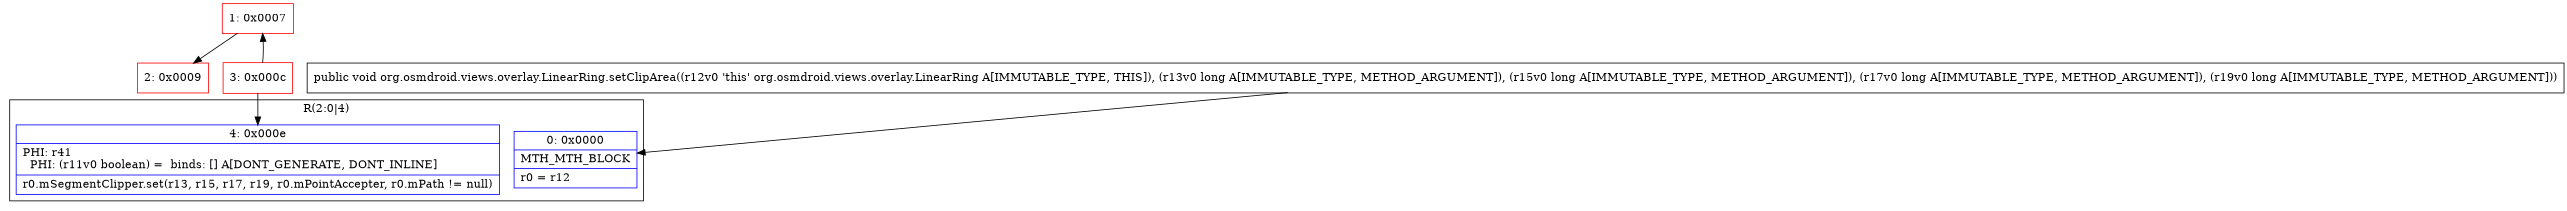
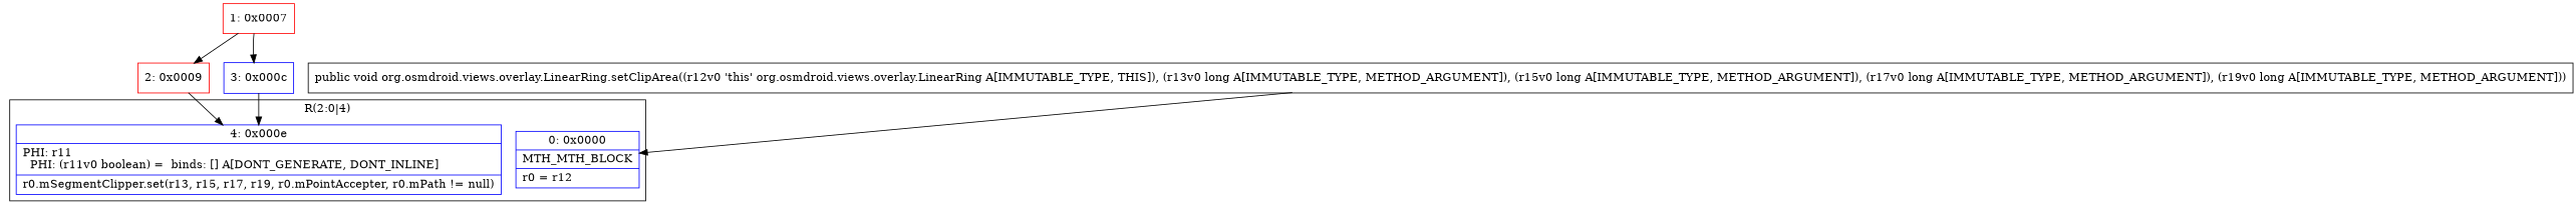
  digraph {
    node [color=red shape=record]
    n1 [color=blue label="{0\:\ 0x0000|MTH_MTH_BLOCK\l|r0 = r12\l}"]
-   n2 [color=blue label="{4\:\ 0x000e|PHI: r41 \l  PHI: (r11v0 boolean) =  binds: [] A[DONT_GENERATE, DONT_INLINE]\l|r0.mSegmentClipper.set(r13, r15, r17, r19, r0.mPointAccepter, r0.mPath != null)\l}"]
+   n2 [color=blue label="{4\:\ 0x000e|PHI: r11 \l  PHI: (r11v0 boolean) =  binds: [] A[DONT_GENERATE, DONT_INLINE]\l|r0.mSegmentClipper.set(r13, r15, r17, r19, r0.mPointAccepter, r0.mPath != null)\l}"]
    n3 [label="{1\:\ 0x0007}"]
    n4 [label="{2\:\ 0x0009}"]
-   n5 [label="{3\:\ 0x000c}"]
+   n5 [color=blue label="{3\:\ 0x000c}"]
    n6 [label="{public void org.osmdroid.views.overlay.LinearRing.setClipArea((r12v0 'this' org.osmdroid.views.overlay.LinearRing A[IMMUTABLE_TYPE, THIS]), (r13v0 long A[IMMUTABLE_TYPE, METHOD_ARGUMENT]), (r15v0 long A[IMMUTABLE_TYPE, METHOD_ARGUMENT]), (r17v0 long A[IMMUTABLE_TYPE, METHOD_ARGUMENT]), (r19v0 long A[IMMUTABLE_TYPE, METHOD_ARGUMENT])) }" color=""]
    subgraph cluster_1 {
      label="R(2:0|4)"
      n1
      n2
    }
    n3 -> n4
-   n5 -> n3
+   n3 -> n5
+   n4 -> n2
    n5 -> n2
    n6 -> n1
  }
